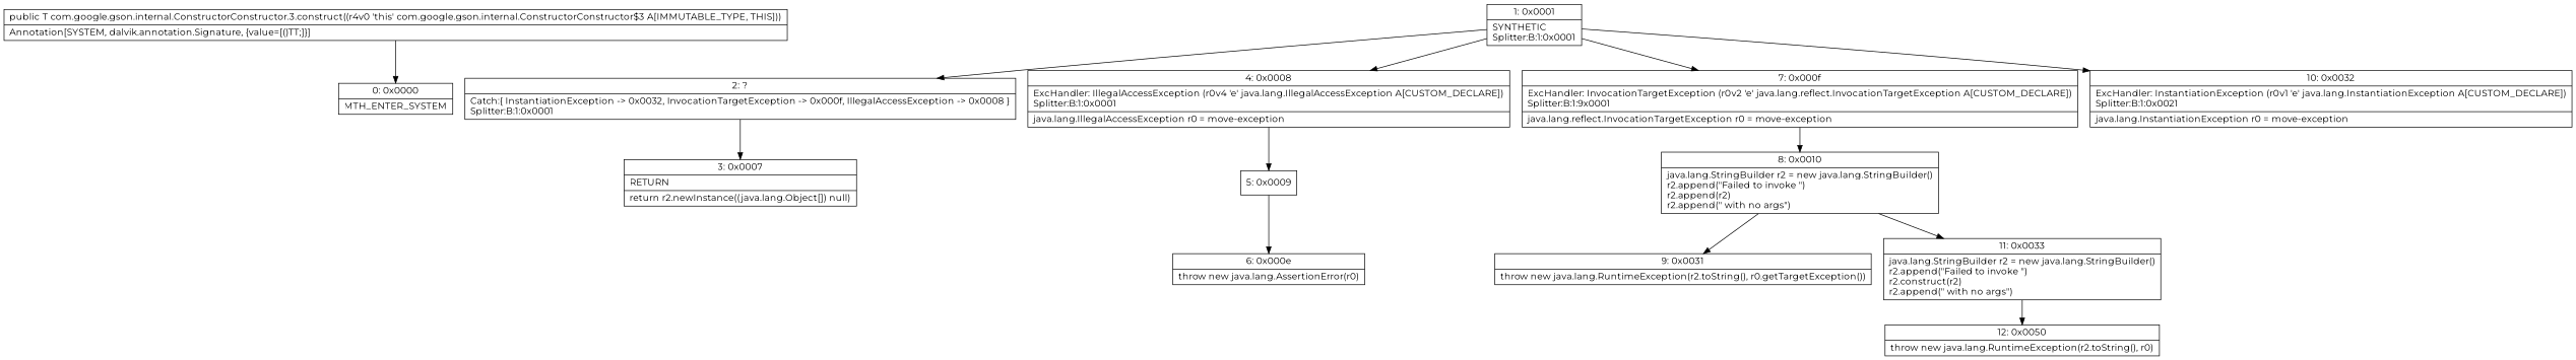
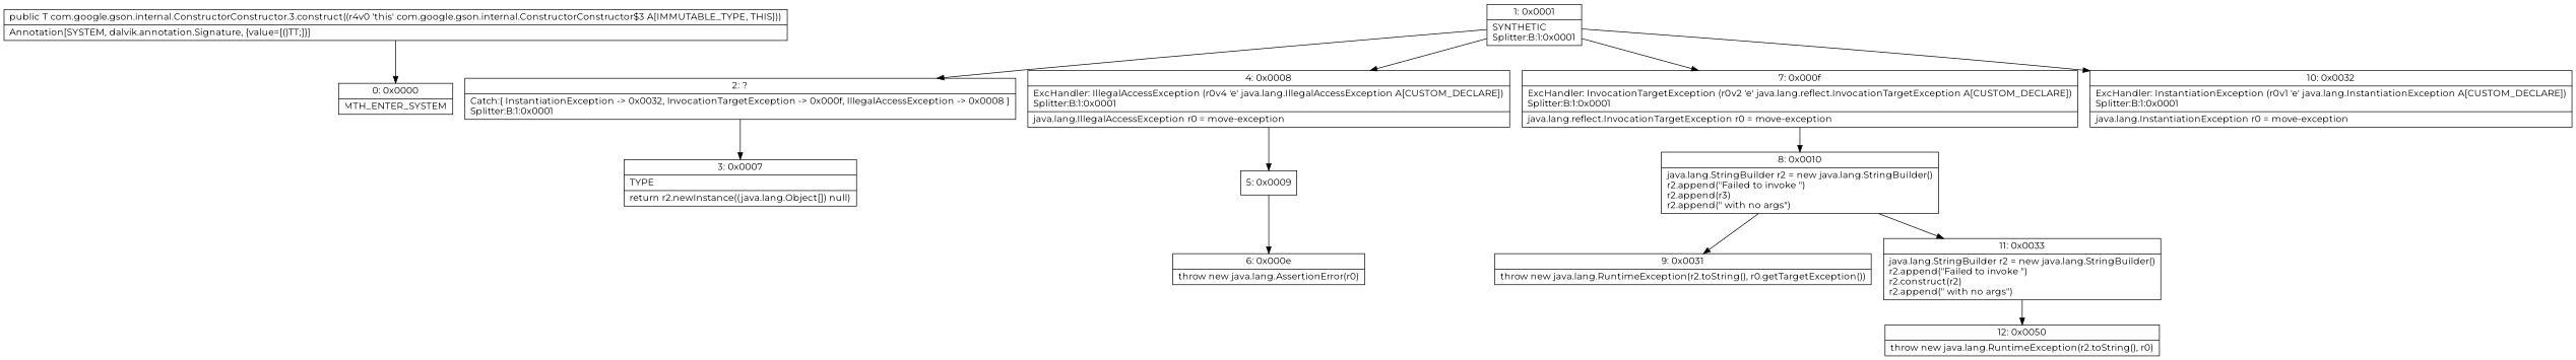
  digraph {
    fontname=Montserrat
    node [fontname=Montserrat shape=record]
    edge [fontname=Montserrat]
    n1 [label="{0\:\ 0x0000|MTH_ENTER_SYSTEM\l}"]
    n2 [label="{1\:\ 0x0001|SYNTHETIC\lSplitter:B:1:0x0001\l}"]
    n3 [label="{2\:\ ?|Catch:\{ InstantiationException \-\> 0x0032, InvocationTargetException \-\> 0x000f, IllegalAccessException \-\> 0x0008 \}\lSplitter:B:1:0x0001\l}"]
    n4 [label="{4\:\ 0x0008|ExcHandler: IllegalAccessException (r0v4 'e' java.lang.IllegalAccessException A[CUSTOM_DECLARE])\lSplitter:B:1:0x0001\l|java.lang.IllegalAccessException r0 = move\-exception\l}"]
-   n5 [label="{7\:\ 0x000f|ExcHandler: InvocationTargetException (r0v2 'e' java.lang.reflect.InvocationTargetException A[CUSTOM_DECLARE])\lSplitter:B:1:9x0001\l|java.lang.reflect.InvocationTargetException r0 = move\-exception\l}"]
-   n6 [label="{10\:\ 0x0032|ExcHandler: InstantiationException (r0v1 'e' java.lang.InstantiationException A[CUSTOM_DECLARE])\lSplitter:B:1:0x0021\l|java.lang.InstantiationException r0 = move\-exception\l}"]
-   n7 [label="{3\:\ 0x0007|RETURN\l|return r2.newInstance((java.lang.Object[]) null)\l}"]
+   n5 [label="{7\:\ 0x000f|ExcHandler: InvocationTargetException (r0v2 'e' java.lang.reflect.InvocationTargetException A[CUSTOM_DECLARE])\lSplitter:B:1:0x0001\l|java.lang.reflect.InvocationTargetException r0 = move\-exception\l}"]
+   n6 [label="{10\:\ 0x0032|ExcHandler: InstantiationException (r0v1 'e' java.lang.InstantiationException A[CUSTOM_DECLARE])\lSplitter:B:1:0x0001\l|java.lang.InstantiationException r0 = move\-exception\l}"]
+   n7 [label="{3\:\ 0x0007|TYPE\l|return r2.newInstance((java.lang.Object[]) null)\l}"]
    n8 [label="{5\:\ 0x0009}"]
-   n9 [label="{8\:\ 0x0010|java.lang.StringBuilder r2 = new java.lang.StringBuilder()\lr2.append(\"Failed to invoke \")\lr2.append(r2)\lr2.append(\" with no args\")\l}"]
+   n9 [label="{8\:\ 0x0010|java.lang.StringBuilder r2 = new java.lang.StringBuilder()\lr2.append(\"Failed to invoke \")\lr2.append(r3)\lr2.append(\" with no args\")\l}"]
    n10 [label="{6\:\ 0x000e|throw new java.lang.AssertionError(r0)\l}"]
    n11 [label="{9\:\ 0x0031|throw new java.lang.RuntimeException(r2.toString(), r0.getTargetException())\l}"]
    n12 [label="{11\:\ 0x0033|java.lang.StringBuilder r2 = new java.lang.StringBuilder()\lr2.append(\"Failed to invoke \")\lr2.construct(r2)\lr2.append(\" with no args\")\l}"]
    n13 [label="{12\:\ 0x0050|throw new java.lang.RuntimeException(r2.toString(), r0)\l}"]
    n14 [label="{public T com.google.gson.internal.ConstructorConstructor.3.construct((r4v0 'this' com.google.gson.internal.ConstructorConstructor$3 A[IMMUTABLE_TYPE, THIS]))  | Annotation[SYSTEM, dalvik.annotation.Signature, \{value=[()TT;]\}]\l}"]
    n2 -> n3
    n2 -> n4
    n2 -> n5
    n2 -> n6
    n3 -> n7
    n4 -> n8
    n5 -> n9
    n8 -> n10
    n9 -> n11
    n9 -> n12
    n12 -> n13
    n14 -> n1
  }
